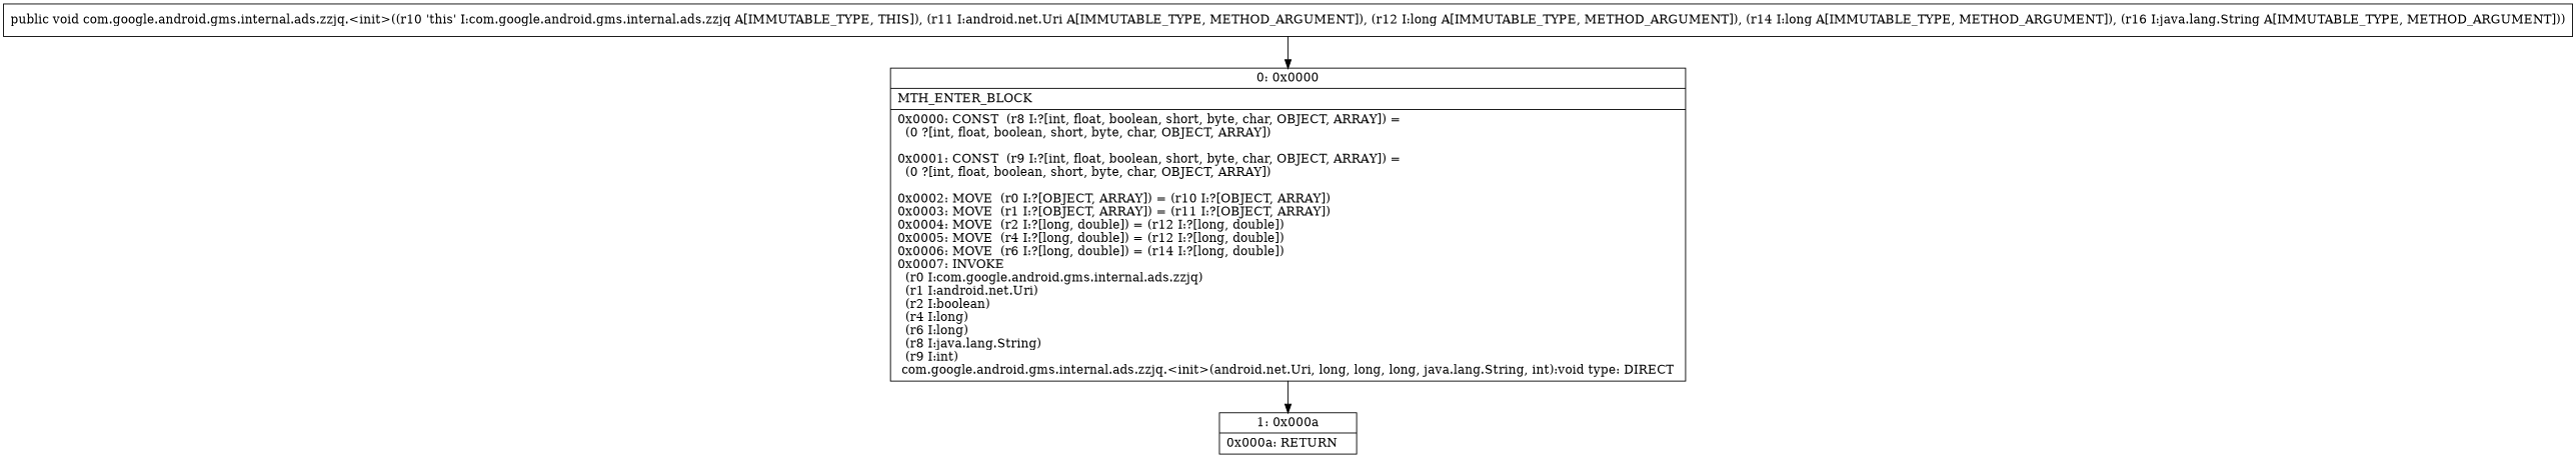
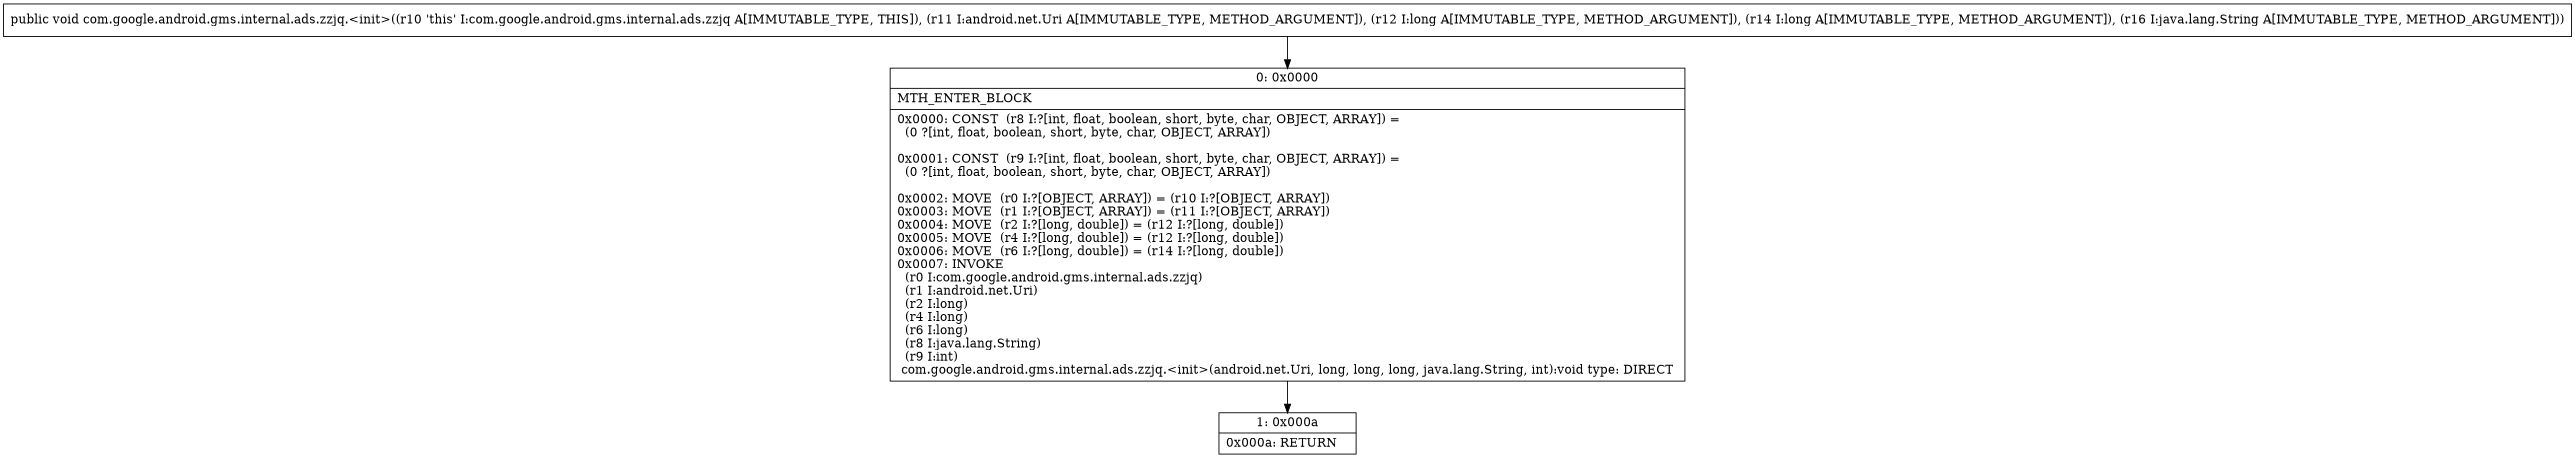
  digraph {
    node [shape=record]
-   n1 [label="{0\:\ 0x0000|MTH_ENTER_BLOCK\l|0x0000: CONST  (r8 I:?[int, float, boolean, short, byte, char, OBJECT, ARRAY]) = \l  (0 ?[int, float, boolean, short, byte, char, OBJECT, ARRAY])\l \l0x0001: CONST  (r9 I:?[int, float, boolean, short, byte, char, OBJECT, ARRAY]) = \l  (0 ?[int, float, boolean, short, byte, char, OBJECT, ARRAY])\l \l0x0002: MOVE  (r0 I:?[OBJECT, ARRAY]) = (r10 I:?[OBJECT, ARRAY]) \l0x0003: MOVE  (r1 I:?[OBJECT, ARRAY]) = (r11 I:?[OBJECT, ARRAY]) \l0x0004: MOVE  (r2 I:?[long, double]) = (r12 I:?[long, double]) \l0x0005: MOVE  (r4 I:?[long, double]) = (r12 I:?[long, double]) \l0x0006: MOVE  (r6 I:?[long, double]) = (r14 I:?[long, double]) \l0x0007: INVOKE  \l  (r0 I:com.google.android.gms.internal.ads.zzjq)\l  (r1 I:android.net.Uri)\l  (r2 I:boolean)\l  (r4 I:long)\l  (r6 I:long)\l  (r8 I:java.lang.String)\l  (r9 I:int)\l com.google.android.gms.internal.ads.zzjq.\<init\>(android.net.Uri, long, long, long, java.lang.String, int):void type: DIRECT \l}"]
+   n1 [label="{0\:\ 0x0000|MTH_ENTER_BLOCK\l|0x0000: CONST  (r8 I:?[int, float, boolean, short, byte, char, OBJECT, ARRAY]) = \l  (0 ?[int, float, boolean, short, byte, char, OBJECT, ARRAY])\l \l0x0001: CONST  (r9 I:?[int, float, boolean, short, byte, char, OBJECT, ARRAY]) = \l  (0 ?[int, float, boolean, short, byte, char, OBJECT, ARRAY])\l \l0x0002: MOVE  (r0 I:?[OBJECT, ARRAY]) = (r10 I:?[OBJECT, ARRAY]) \l0x0003: MOVE  (r1 I:?[OBJECT, ARRAY]) = (r11 I:?[OBJECT, ARRAY]) \l0x0004: MOVE  (r2 I:?[long, double]) = (r12 I:?[long, double]) \l0x0005: MOVE  (r4 I:?[long, double]) = (r12 I:?[long, double]) \l0x0006: MOVE  (r6 I:?[long, double]) = (r14 I:?[long, double]) \l0x0007: INVOKE  \l  (r0 I:com.google.android.gms.internal.ads.zzjq)\l  (r1 I:android.net.Uri)\l  (r2 I:long)\l  (r4 I:long)\l  (r6 I:long)\l  (r8 I:java.lang.String)\l  (r9 I:int)\l com.google.android.gms.internal.ads.zzjq.\<init\>(android.net.Uri, long, long, long, java.lang.String, int):void type: DIRECT \l}"]
    n2 [label="{1\:\ 0x000a|0x000a: RETURN   \l}"]
    n3 [label="{public void com.google.android.gms.internal.ads.zzjq.\<init\>((r10 'this' I:com.google.android.gms.internal.ads.zzjq A[IMMUTABLE_TYPE, THIS]), (r11 I:android.net.Uri A[IMMUTABLE_TYPE, METHOD_ARGUMENT]), (r12 I:long A[IMMUTABLE_TYPE, METHOD_ARGUMENT]), (r14 I:long A[IMMUTABLE_TYPE, METHOD_ARGUMENT]), (r16 I:java.lang.String A[IMMUTABLE_TYPE, METHOD_ARGUMENT])) }"]
    n1 -> n2
    n3 -> n1
  }
